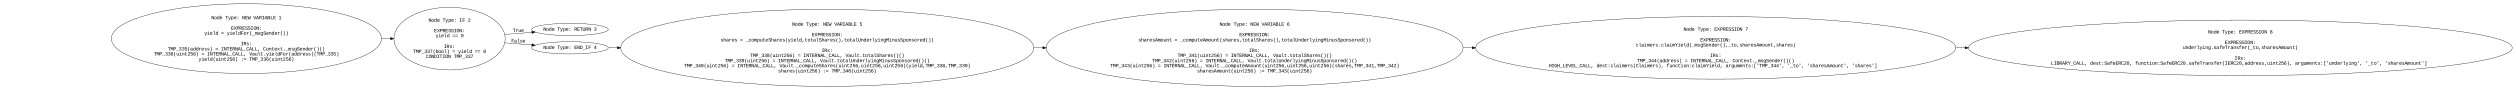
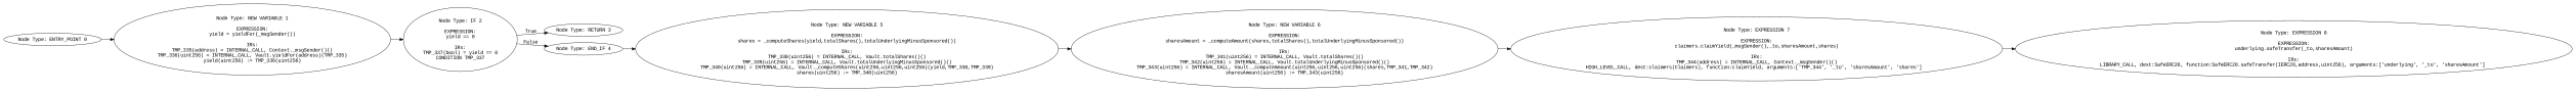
  digraph {
    rankdir=LR
    fontname="Liberation Mono"
    node [fontname="Liberation Mono"]
    edge [fontname="Liberation Mono"]
+   n1 [label="Node Type: ENTRY_POINT 0\n"]
    n2 [label="Node Type: NEW VARIABLE 1\n\nEXPRESSION:\nyield = yieldFor(_msgSender())\n\nIRs:\nTMP_335(address) = INTERNAL_CALL, Context._msgSender()()\nTMP_336(uint256) = INTERNAL_CALL, Vault.yieldFor(address)(TMP_335)\nyield(uint256) := TMP_336(uint256)"]
    n3 [label="Node Type: IF 2\n\nEXPRESSION:\nyield == 0\n\nIRs:\nTMP_337(bool) = yield == 0\nCONDITION TMP_337"]
    n4 [label="Node Type: RETURN 3\n"]
    n5 [label="Node Type: END_IF 4\n"]
    n6 [label="Node Type: NEW VARIABLE 5\n\nEXPRESSION:\nshares = _computeShares(yield,totalShares(),totalUnderlyingMinusSponsored())\n\nIRs:\nTMP_338(uint256) = INTERNAL_CALL, Vault.totalShares()()\nTMP_339(uint256) = INTERNAL_CALL, Vault.totalUnderlyingMinusSponsored()()\nTMP_340(uint256) = INTERNAL_CALL, Vault._computeShares(uint256,uint256,uint256)(yield,TMP_338,TMP_339)\nshares(uint256) := TMP_340(uint256)"]
    n7 [label="Node Type: NEW VARIABLE 6\n\nEXPRESSION:\nsharesAmount = _computeAmount(shares,totalShares(),totalUnderlyingMinusSponsored())\n\nIRs:\nTMP_341(uint256) = INTERNAL_CALL, Vault.totalShares()()\nTMP_342(uint256) = INTERNAL_CALL, Vault.totalUnderlyingMinusSponsored()()\nTMP_343(uint256) = INTERNAL_CALL, Vault._computeAmount(uint256,uint256,uint256)(shares,TMP_341,TMP_342)\nsharesAmount(uint256) := TMP_343(uint256)"]
    n8 [label="Node Type: EXPRESSION 7\n\nEXPRESSION:\nclaimers.claimYield(_msgSender(),_to,sharesAmount,shares)\n\nIRs:\nTMP_344(address) = INTERNAL_CALL, Context._msgSender()()\nHIGH_LEVEL_CALL, dest:claimers(Claimers), function:claimYield, arguments:['TMP_344', '_to', 'sharesAmount', 'shares']  "]
    n9 [label="Node Type: EXPRESSION 8\n\nEXPRESSION:\nunderlying.safeTransfer(_to,sharesAmount)\n\nIRs:\nLIBRARY_CALL, dest:SafeERC20, function:SafeERC20.safeTransfer(IERC20,address,uint256), arguments:['underlying', '_to', 'sharesAmount'] "]
+   n1 -> n2
    n2 -> n3
    n3 -> n4 [label=True]
    n3 -> n5 [label=False]
    n5 -> n6
    n6 -> n7
    n7 -> n8
    n8 -> n9
  }
